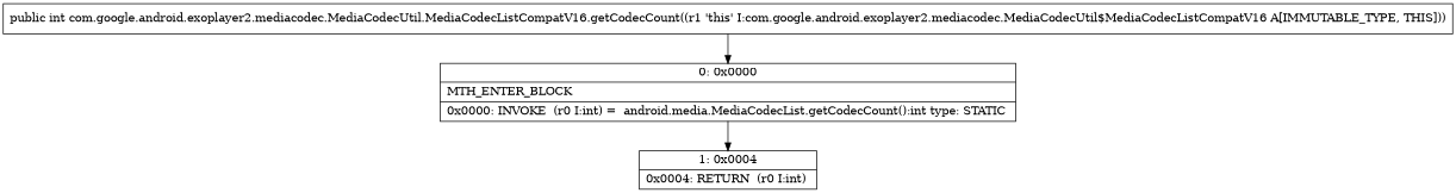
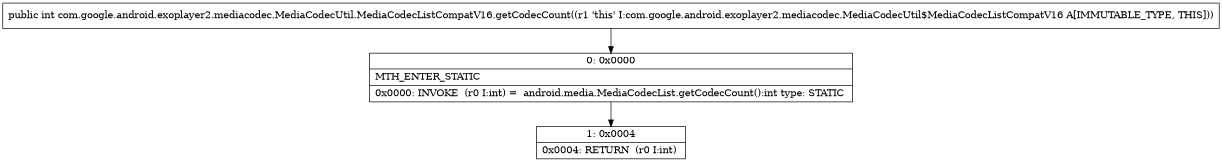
  digraph {
    node [shape=record]
-   n1 [label="{0\:\ 0x0000|MTH_ENTER_BLOCK\l|0x0000: INVOKE  (r0 I:int) =  android.media.MediaCodecList.getCodecCount():int type: STATIC \l}"]
+   n1 [label="{0\:\ 0x0000|MTH_ENTER_STATIC\l|0x0000: INVOKE  (r0 I:int) =  android.media.MediaCodecList.getCodecCount():int type: STATIC \l}"]
    n2 [label="{1\:\ 0x0004|0x0004: RETURN  (r0 I:int) \l}"]
    n3 [label="{public int com.google.android.exoplayer2.mediacodec.MediaCodecUtil.MediaCodecListCompatV16.getCodecCount((r1 'this' I:com.google.android.exoplayer2.mediacodec.MediaCodecUtil$MediaCodecListCompatV16 A[IMMUTABLE_TYPE, THIS])) }"]
    n1 -> n2
    n3 -> n1
  }
